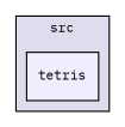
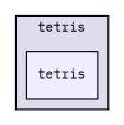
  digraph {
    compound=true
    fontname="IBM Plex Mono"
    n1 [fillcolor="#eeeeff" fontname="IBM Plex Mono" fontsize=10 label=tetris pencolor=black shape=box style=filled]
    subgraph cluster_1 {
      bgcolor="#ddddee"
      fontsize=10
-     label=src
+     label=tetris
      pencolor=black
      n1
    }
  }
